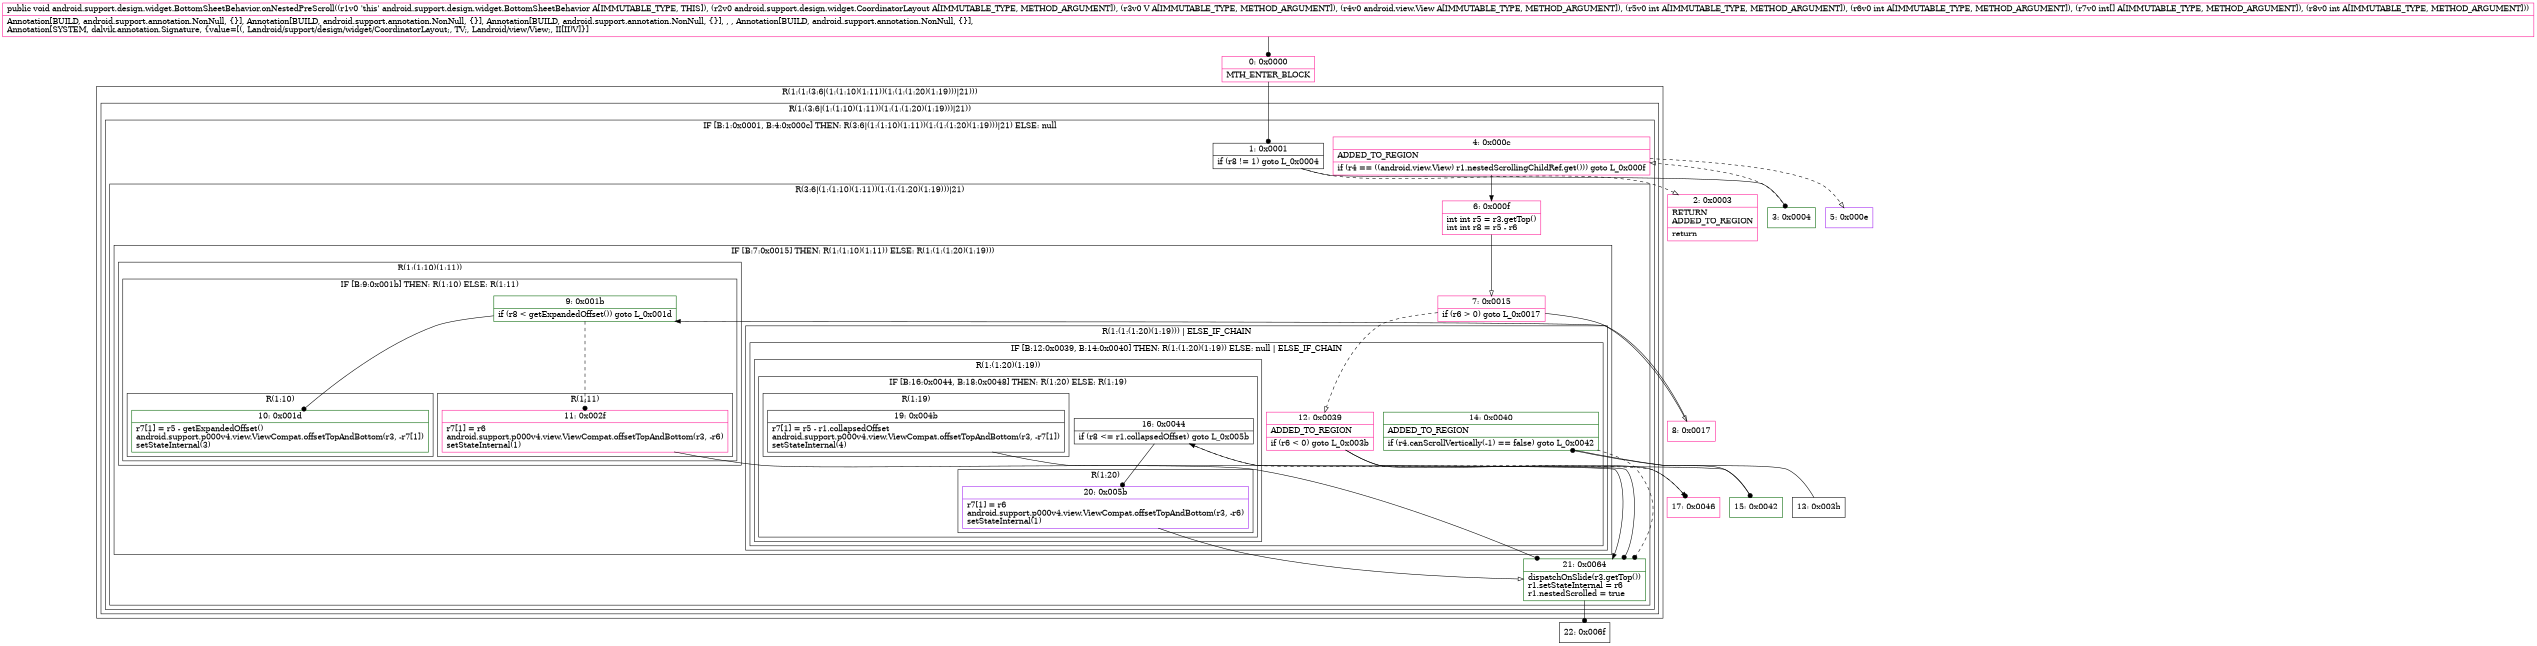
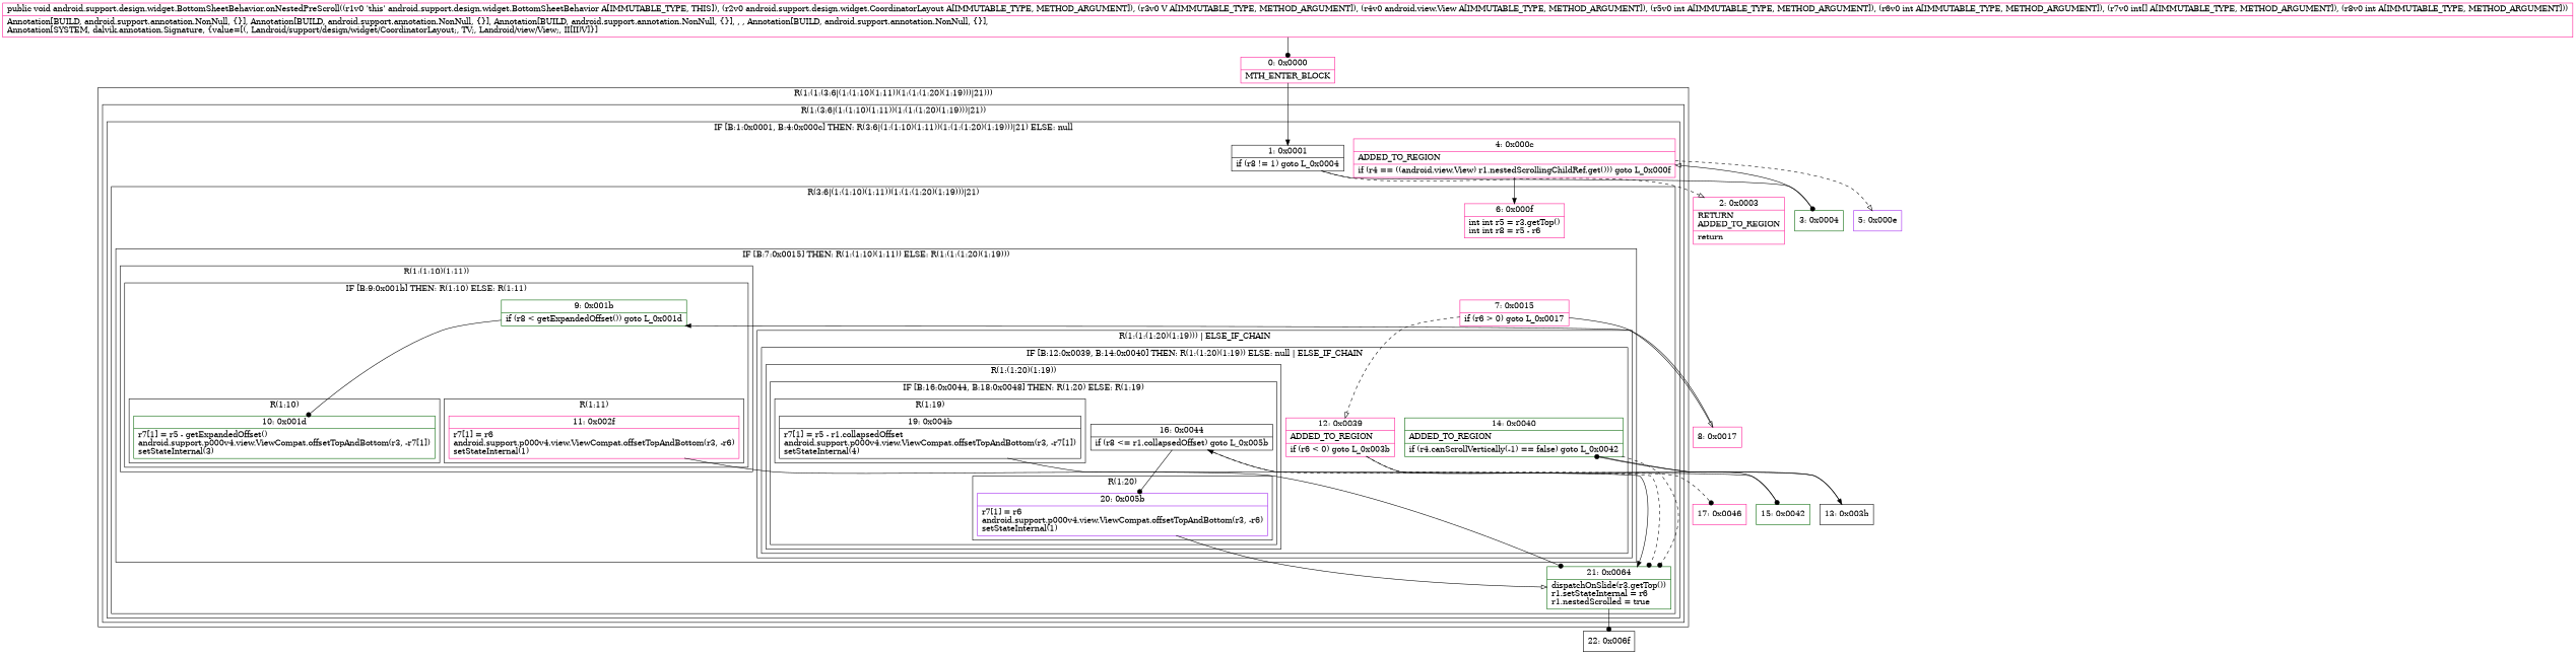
  digraph {
    node [color=deeppink shape=record]
    edge [arrowhead=dot]
    n1 [color=darkgreen label="{10\:\ 0x001d|r7[1] = r5 \- getExpandedOffset()\landroid.support.p000v4.view.ViewCompat.offsetTopAndBottom(r3, \-r7[1])\lsetStateInternal(3)\l}"]
    n2 [label="{11\:\ 0x002f|r7[1] = r6\landroid.support.p000v4.view.ViewCompat.offsetTopAndBottom(r3, \-r6)\lsetStateInternal(1)\l}"]
    n3 [color=darkgreen label="{9\:\ 0x001b|if (r8 \< getExpandedOffset()) goto L_0x001d\l}"]
    n4 [color=purple label="{20\:\ 0x005b|r7[1] = r6\landroid.support.p000v4.view.ViewCompat.offsetTopAndBottom(r3, \-r6)\lsetStateInternal(1)\l}"]
    n5 [color=black label="{19\:\ 0x004b|r7[1] = r5 \- r1.collapsedOffset\landroid.support.p000v4.view.ViewCompat.offsetTopAndBottom(r3, \-r7[1])\lsetStateInternal(4)\l}"]
    n6 [color=black label="{16\:\ 0x0044|if (r8 \<= r1.collapsedOffset) goto L_0x005b\l}"]
    n7 [label="{12\:\ 0x0039|ADDED_TO_REGION\l|if (r6 \< 0) goto L_0x003b\l}"]
    n8 [color=darkgreen label="{14\:\ 0x0040|ADDED_TO_REGION\l|if (r4.canScrollVertically(\-1) == false) goto L_0x0042\l}"]
    n9 [label="{7\:\ 0x0015|if (r6 \> 0) goto L_0x0017\l}"]
    n10 [label="{6\:\ 0x000f|int int r5 = r3.getTop()\lint int r8 = r5 \- r6\l}"]
    n11 [color=darkgreen label="{21\:\ 0x0064|dispatchOnSlide(r3.getTop())\lr1.setStateInternal = r6\lr1.nestedScrolled = true\l}"]
    n12 [color=black label="{1\:\ 0x0001|if (r8 != 1) goto L_0x0004\l}"]
    n13 [label="{4\:\ 0x000c|ADDED_TO_REGION\l|if (r4 == ((android.view.View) r1.nestedScrollingChildRef.get())) goto L_0x000f\l}"]
    n14 [label="{17\:\ 0x0046}"]
    n15 [color=black label="{13\:\ 0x003b}"]
    n16 [color=darkgreen label="{15\:\ 0x0042}"]
    n17 [label="{8\:\ 0x0017}"]
    n18 [color=black label="{22\:\ 0x006f}"]
    n19 [label="{2\:\ 0x0003|RETURN\lADDED_TO_REGION\l|return\l}"]
    n20 [color=darkgreen label="{3\:\ 0x0004}"]
    n21 [color=purple label="{5\:\ 0x000e}"]
    n22 [label="{0\:\ 0x0000|MTH_ENTER_BLOCK\l}"]
    n23 [label="{public void android.support.design.widget.BottomSheetBehavior.onNestedPreScroll((r1v0 'this' android.support.design.widget.BottomSheetBehavior A[IMMUTABLE_TYPE, THIS]), (r2v0 android.support.design.widget.CoordinatorLayout A[IMMUTABLE_TYPE, METHOD_ARGUMENT]), (r3v0 V A[IMMUTABLE_TYPE, METHOD_ARGUMENT]), (r4v0 android.view.View A[IMMUTABLE_TYPE, METHOD_ARGUMENT]), (r5v0 int A[IMMUTABLE_TYPE, METHOD_ARGUMENT]), (r6v0 int A[IMMUTABLE_TYPE, METHOD_ARGUMENT]), (r7v0 int[] A[IMMUTABLE_TYPE, METHOD_ARGUMENT]), (r8v0 int A[IMMUTABLE_TYPE, METHOD_ARGUMENT]))  | Annotation[BUILD, android.support.annotation.NonNull, \{\}], Annotation[BUILD, android.support.annotation.NonNull, \{\}], Annotation[BUILD, android.support.annotation.NonNull, \{\}], , , Annotation[BUILD, android.support.annotation.NonNull, \{\}], \lAnnotation[SYSTEM, dalvik.annotation.Signature, \{value=[(, Landroid\/support\/design\/widget\/CoordinatorLayout;, TV;, Landroid\/view\/View;, II[II)V]\}]\l}"]
    subgraph cluster_1 {
      label="R(1:(1:(3:6|(1:(1:10)(1:11))(1:(1:(1:20)(1:19)))|21)))"
      subgraph cluster_2 {
        label="R(1:(3:6|(1:(1:10)(1:11))(1:(1:(1:20)(1:19)))|21))"
        subgraph cluster_3 {
          label="IF [B:1:0x0001, B:4:0x000c] THEN: R(3:6|(1:(1:10)(1:11))(1:(1:(1:20)(1:19)))|21) ELSE: null"
          n12
          n13
          subgraph cluster_4 {
            label="R(3:6|(1:(1:10)(1:11))(1:(1:(1:20)(1:19)))|21)"
            n10
            n11
            subgraph cluster_5 {
              label="IF [B:7:0x0015] THEN: R(1:(1:10)(1:11)) ELSE: R(1:(1:(1:20)(1:19)))"
              n9
              subgraph cluster_6 {
                label="R(1:(1:10)(1:11))"
                subgraph cluster_7 {
                  label="IF [B:9:0x001b] THEN: R(1:10) ELSE: R(1:11)"
                  n3
                  subgraph cluster_8 {
                    label="R(1:10)"
                    n1
                  }
                  subgraph cluster_9 {
                    label="R(1:11)"
                    n2
                  }
                }
              }
              subgraph cluster_10 {
                label="R(1:(1:(1:20)(1:19))) | ELSE_IF_CHAIN\l"
                subgraph cluster_11 {
                  label="IF [B:12:0x0039, B:14:0x0040] THEN: R(1:(1:20)(1:19)) ELSE: null | ELSE_IF_CHAIN\l"
                  n7
                  n8
                  subgraph cluster_12 {
                    label="R(1:(1:20)(1:19))"
                    subgraph cluster_13 {
                      label="IF [B:16:0x0044, B:18:0x0048] THEN: R(1:20) ELSE: R(1:19)"
                      n6
                      subgraph cluster_14 {
                        label="R(1:20)"
                        n4
                      }
                      subgraph cluster_15 {
                        label="R(1:19)"
                        n5
                      }
                    }
                  }
                }
              }
            }
          }
        }
      }
    }
    n2 -> n11
    n3 -> n1
-   n3 -> n2 [style=dashed]
    n4 -> n11 [arrowhead=onormal]
    n5 -> n11 [arrowhead=normal]
    n6 -> n4
    n6 -> n14 [style=dashed]
-   n7 -> n11 [style=solid]
-   n7 -> n14 [arrowhead=normal]
+   n7 -> n11 [style=dashed]
+   n7 -> n15 [arrowhead=normal]
    n8 -> n11 [style=dashed]
    n8 -> n16
    n9 -> n7 [arrowhead=onormal style=dashed]
    n9 -> n17 [arrowhead=onormal]
-   n10 -> n9 [arrowhead=onormal]
    n11 -> n18
    n12 -> n19 [arrowhead=onormal style=dashed]
    n12 -> n20
    n13 -> n10 [arrowhead=normal]
    n13 -> n21 [arrowhead=onormal style=dashed]
    n15 -> n8
    n16 -> n6 [arrowhead=normal]
    n17 -> n3 [arrowhead=normal]
-   n20 -> n13 [arrowhead=onormal style=dashed]
-   n22 -> n12
+   n20 -> n13 [arrowhead=onormal]
+   n22 -> n12 [arrowhead=normal]
    n23 -> n22
  }
